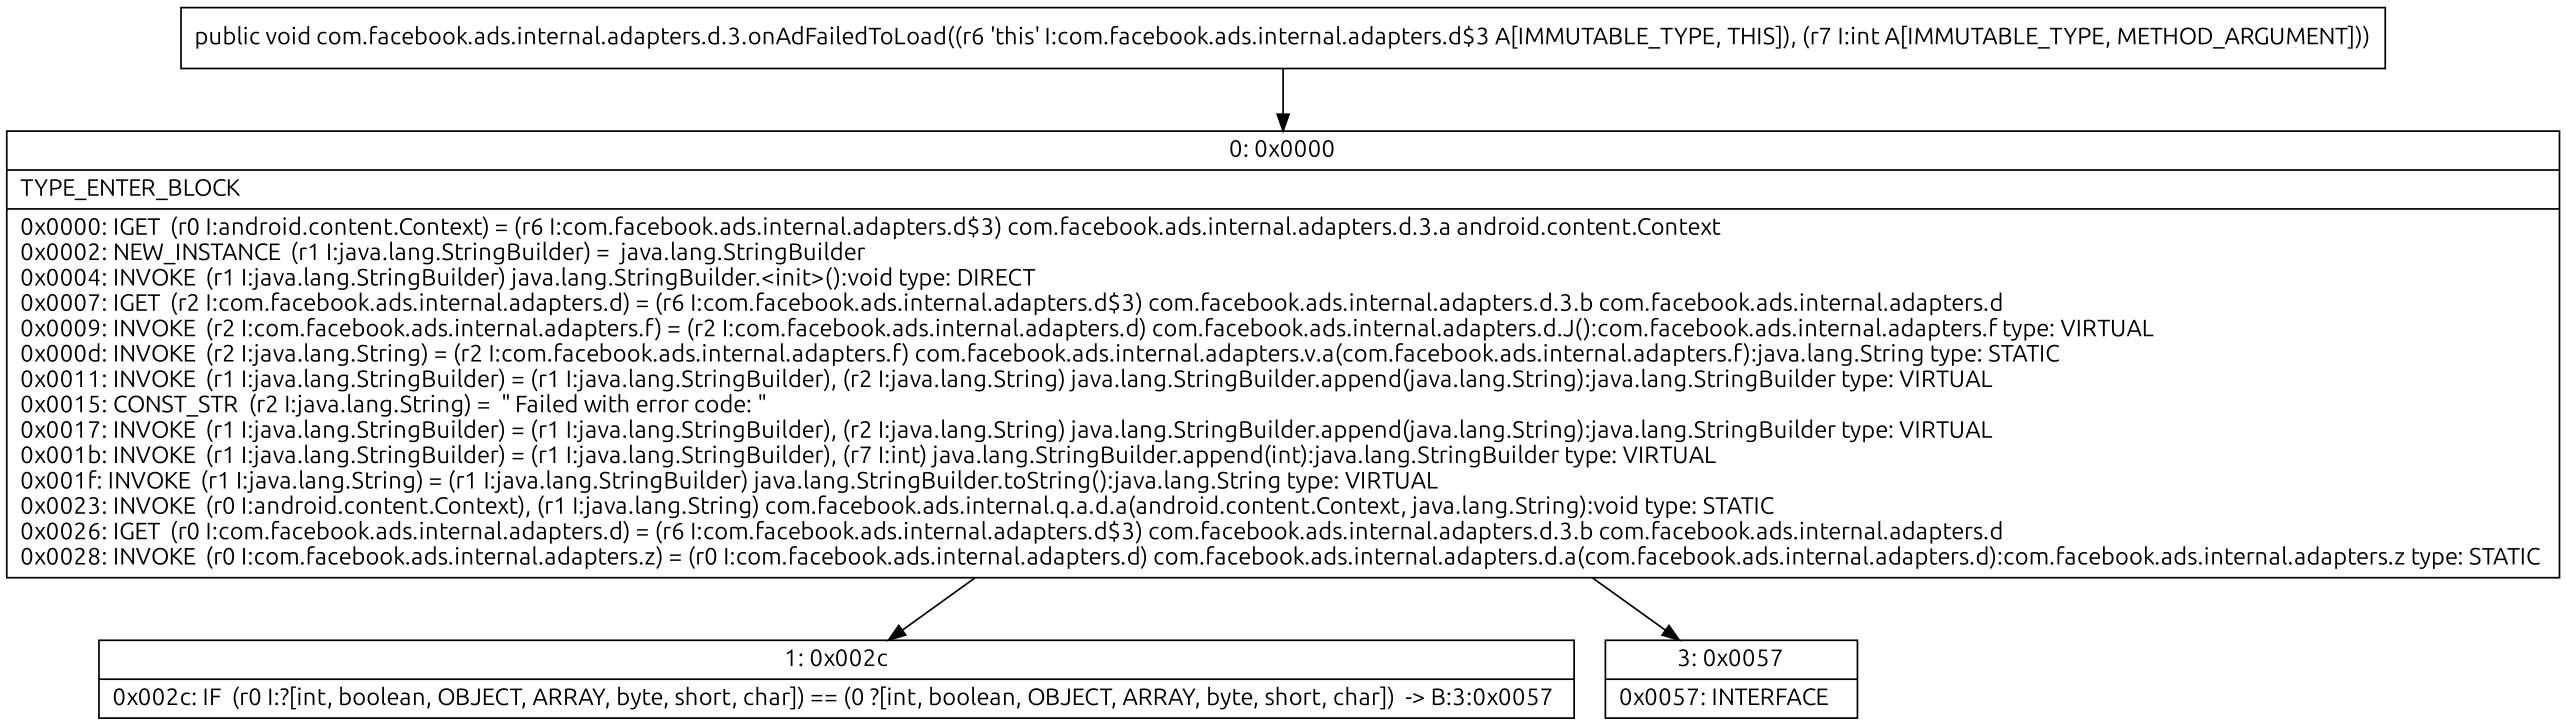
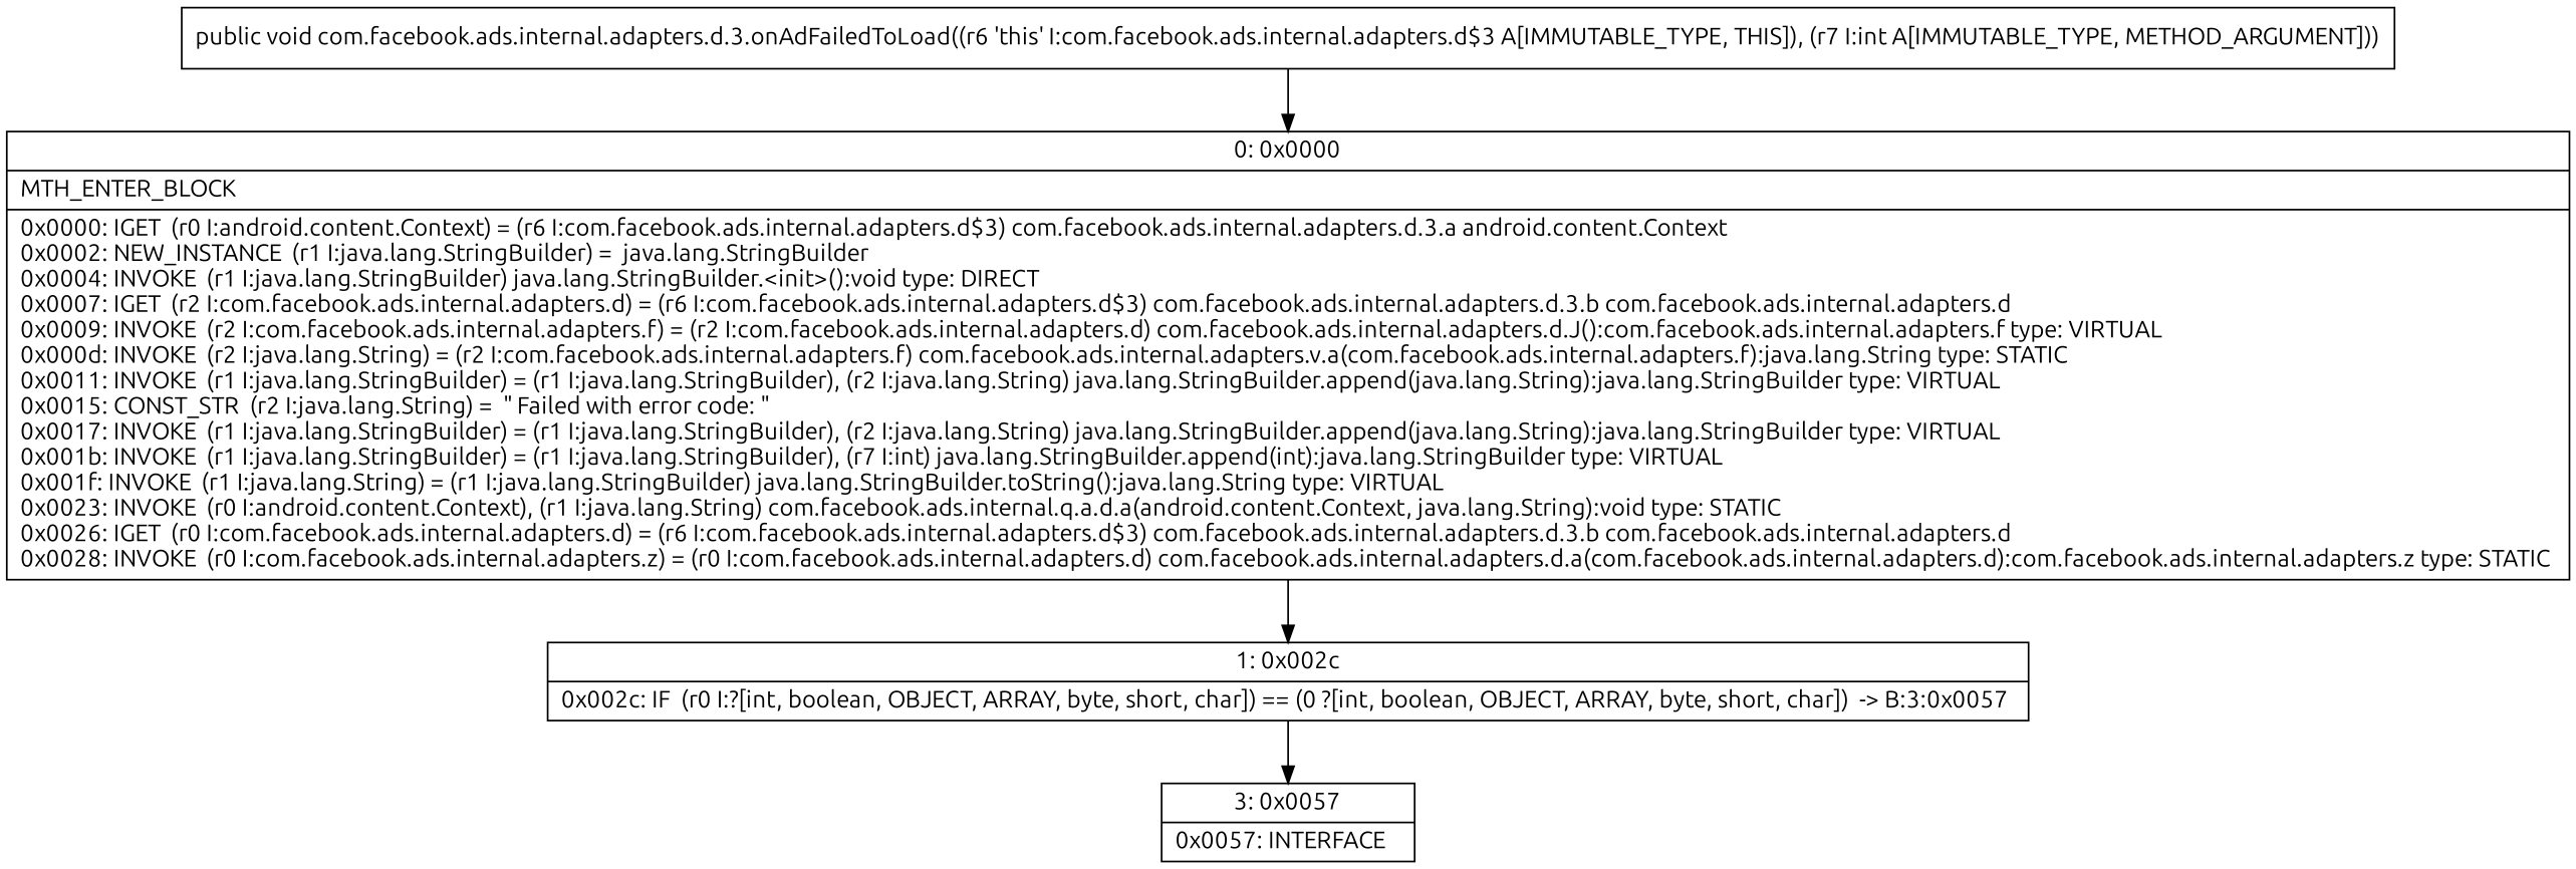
  digraph {
    fontname=Ubuntu
    node [fontname=Ubuntu shape=record]
    edge [fontname=Ubuntu]
-   n1 [label="{0\:\ 0x0000|TYPE_ENTER_BLOCK\l|0x0000: IGET  (r0 I:android.content.Context) = (r6 I:com.facebook.ads.internal.adapters.d$3) com.facebook.ads.internal.adapters.d.3.a android.content.Context \l0x0002: NEW_INSTANCE  (r1 I:java.lang.StringBuilder) =  java.lang.StringBuilder \l0x0004: INVOKE  (r1 I:java.lang.StringBuilder) java.lang.StringBuilder.\<init\>():void type: DIRECT \l0x0007: IGET  (r2 I:com.facebook.ads.internal.adapters.d) = (r6 I:com.facebook.ads.internal.adapters.d$3) com.facebook.ads.internal.adapters.d.3.b com.facebook.ads.internal.adapters.d \l0x0009: INVOKE  (r2 I:com.facebook.ads.internal.adapters.f) = (r2 I:com.facebook.ads.internal.adapters.d) com.facebook.ads.internal.adapters.d.J():com.facebook.ads.internal.adapters.f type: VIRTUAL \l0x000d: INVOKE  (r2 I:java.lang.String) = (r2 I:com.facebook.ads.internal.adapters.f) com.facebook.ads.internal.adapters.v.a(com.facebook.ads.internal.adapters.f):java.lang.String type: STATIC \l0x0011: INVOKE  (r1 I:java.lang.StringBuilder) = (r1 I:java.lang.StringBuilder), (r2 I:java.lang.String) java.lang.StringBuilder.append(java.lang.String):java.lang.StringBuilder type: VIRTUAL \l0x0015: CONST_STR  (r2 I:java.lang.String) =  \" Failed with error code: \" \l0x0017: INVOKE  (r1 I:java.lang.StringBuilder) = (r1 I:java.lang.StringBuilder), (r2 I:java.lang.String) java.lang.StringBuilder.append(java.lang.String):java.lang.StringBuilder type: VIRTUAL \l0x001b: INVOKE  (r1 I:java.lang.StringBuilder) = (r1 I:java.lang.StringBuilder), (r7 I:int) java.lang.StringBuilder.append(int):java.lang.StringBuilder type: VIRTUAL \l0x001f: INVOKE  (r1 I:java.lang.String) = (r1 I:java.lang.StringBuilder) java.lang.StringBuilder.toString():java.lang.String type: VIRTUAL \l0x0023: INVOKE  (r0 I:android.content.Context), (r1 I:java.lang.String) com.facebook.ads.internal.q.a.d.a(android.content.Context, java.lang.String):void type: STATIC \l0x0026: IGET  (r0 I:com.facebook.ads.internal.adapters.d) = (r6 I:com.facebook.ads.internal.adapters.d$3) com.facebook.ads.internal.adapters.d.3.b com.facebook.ads.internal.adapters.d \l0x0028: INVOKE  (r0 I:com.facebook.ads.internal.adapters.z) = (r0 I:com.facebook.ads.internal.adapters.d) com.facebook.ads.internal.adapters.d.a(com.facebook.ads.internal.adapters.d):com.facebook.ads.internal.adapters.z type: STATIC \l}"]
+   n1 [label="{0\:\ 0x0000|MTH_ENTER_BLOCK\l|0x0000: IGET  (r0 I:android.content.Context) = (r6 I:com.facebook.ads.internal.adapters.d$3) com.facebook.ads.internal.adapters.d.3.a android.content.Context \l0x0002: NEW_INSTANCE  (r1 I:java.lang.StringBuilder) =  java.lang.StringBuilder \l0x0004: INVOKE  (r1 I:java.lang.StringBuilder) java.lang.StringBuilder.\<init\>():void type: DIRECT \l0x0007: IGET  (r2 I:com.facebook.ads.internal.adapters.d) = (r6 I:com.facebook.ads.internal.adapters.d$3) com.facebook.ads.internal.adapters.d.3.b com.facebook.ads.internal.adapters.d \l0x0009: INVOKE  (r2 I:com.facebook.ads.internal.adapters.f) = (r2 I:com.facebook.ads.internal.adapters.d) com.facebook.ads.internal.adapters.d.J():com.facebook.ads.internal.adapters.f type: VIRTUAL \l0x000d: INVOKE  (r2 I:java.lang.String) = (r2 I:com.facebook.ads.internal.adapters.f) com.facebook.ads.internal.adapters.v.a(com.facebook.ads.internal.adapters.f):java.lang.String type: STATIC \l0x0011: INVOKE  (r1 I:java.lang.StringBuilder) = (r1 I:java.lang.StringBuilder), (r2 I:java.lang.String) java.lang.StringBuilder.append(java.lang.String):java.lang.StringBuilder type: VIRTUAL \l0x0015: CONST_STR  (r2 I:java.lang.String) =  \" Failed with error code: \" \l0x0017: INVOKE  (r1 I:java.lang.StringBuilder) = (r1 I:java.lang.StringBuilder), (r2 I:java.lang.String) java.lang.StringBuilder.append(java.lang.String):java.lang.StringBuilder type: VIRTUAL \l0x001b: INVOKE  (r1 I:java.lang.StringBuilder) = (r1 I:java.lang.StringBuilder), (r7 I:int) java.lang.StringBuilder.append(int):java.lang.StringBuilder type: VIRTUAL \l0x001f: INVOKE  (r1 I:java.lang.String) = (r1 I:java.lang.StringBuilder) java.lang.StringBuilder.toString():java.lang.String type: VIRTUAL \l0x0023: INVOKE  (r0 I:android.content.Context), (r1 I:java.lang.String) com.facebook.ads.internal.q.a.d.a(android.content.Context, java.lang.String):void type: STATIC \l0x0026: IGET  (r0 I:com.facebook.ads.internal.adapters.d) = (r6 I:com.facebook.ads.internal.adapters.d$3) com.facebook.ads.internal.adapters.d.3.b com.facebook.ads.internal.adapters.d \l0x0028: INVOKE  (r0 I:com.facebook.ads.internal.adapters.z) = (r0 I:com.facebook.ads.internal.adapters.d) com.facebook.ads.internal.adapters.d.a(com.facebook.ads.internal.adapters.d):com.facebook.ads.internal.adapters.z type: STATIC \l}"]
    n2 [label="{1\:\ 0x002c|0x002c: IF  (r0 I:?[int, boolean, OBJECT, ARRAY, byte, short, char]) == (0 ?[int, boolean, OBJECT, ARRAY, byte, short, char])  \-\> B:3:0x0057 \l}"]
    n3 [label="{3\:\ 0x0057|0x0057: INTERFACE   \l}"]
    n4 [label="{public void com.facebook.ads.internal.adapters.d.3.onAdFailedToLoad((r6 'this' I:com.facebook.ads.internal.adapters.d$3 A[IMMUTABLE_TYPE, THIS]), (r7 I:int A[IMMUTABLE_TYPE, METHOD_ARGUMENT])) }"]
    n1 -> n2
-   n1 -> n3
+   n2 -> n3
    n4 -> n1
  }
